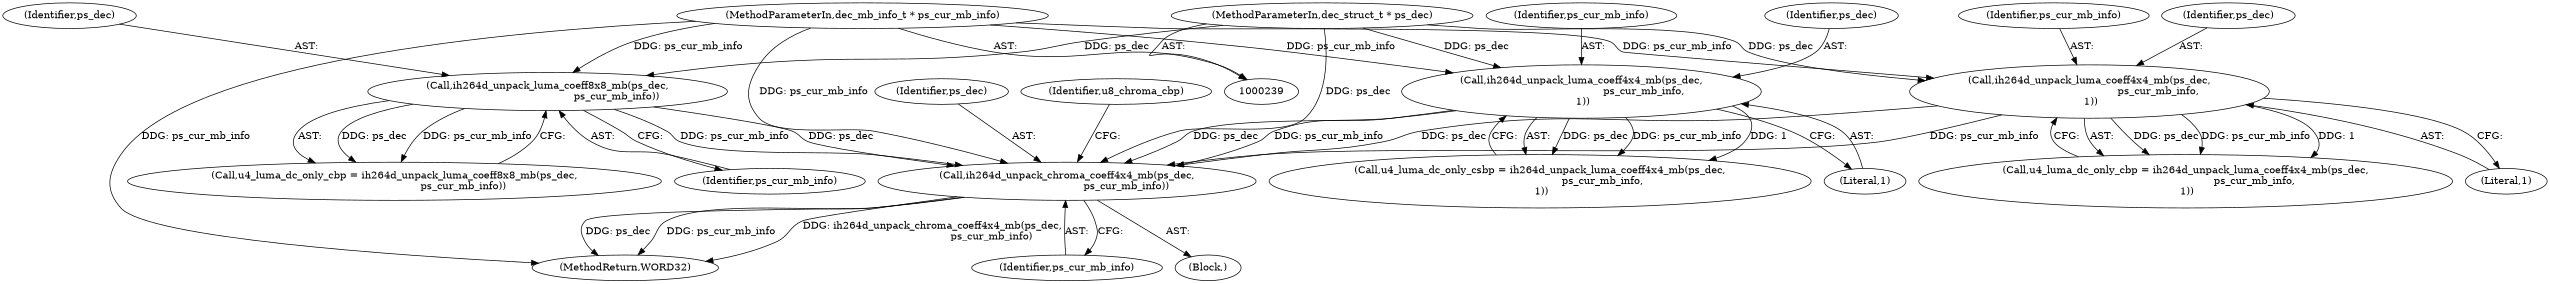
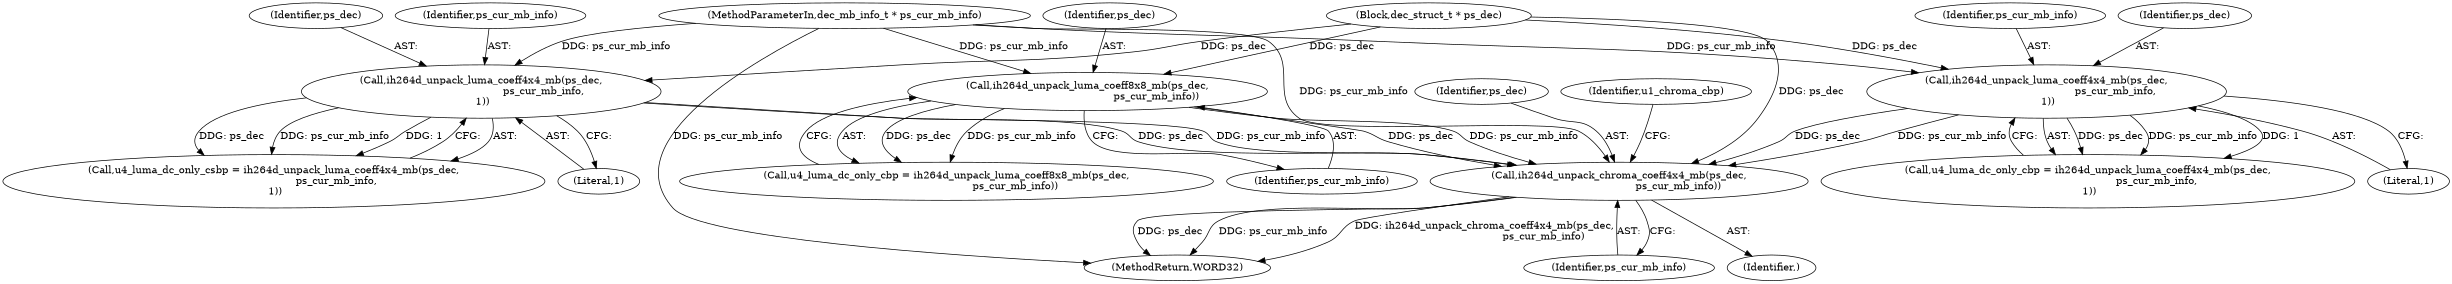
  digraph {
    n1 [label="(Call,ih264d_unpack_chroma_coeff4x4_mb(ps_dec,\n                                     ps_cur_mb_info))"]
    n2 [label="(MethodReturn,WORD32)"]
    n3 [label="(Identifier,ps_cur_mb_info)"]
-   n4 [label="(Block,)"]
+   n4 [label="(Identifier,)"]
    n5 [label="(Call,ih264d_unpack_luma_coeff4x4_mb(ps_dec,\n                                           ps_cur_mb_info,\n 1))"]
    n6 [label="(Call,u4_luma_dc_only_cbp = ih264d_unpack_luma_coeff4x4_mb(ps_dec,\n                                           ps_cur_mb_info,\n 1))"]
    n7 [label="(Literal,1)"]
-   n8 [label="(MethodParameterIn,dec_struct_t * ps_dec)"]
+   n8 [label="(Block,dec_struct_t * ps_dec)"]
    n9 [label="(Call,ih264d_unpack_luma_coeff4x4_mb(ps_dec,\n                                       ps_cur_mb_info,\n 1))"]
    n10 [label="(Call,ih264d_unpack_luma_coeff8x8_mb(ps_dec,\n                                           ps_cur_mb_info))"]
-   1000239
    n12 [label="(Call,u4_luma_dc_only_csbp = ih264d_unpack_luma_coeff4x4_mb(ps_dec,\n                                       ps_cur_mb_info,\n 1))"]
    n13 [label="(Literal,1)"]
    n14 [label="(Identifier,ps_cur_mb_info)"]
    n15 [label="(Call,u4_luma_dc_only_cbp = ih264d_unpack_luma_coeff8x8_mb(ps_dec,\n                                           ps_cur_mb_info))"]
    n16 [label="(MethodParameterIn,dec_mb_info_t * ps_cur_mb_info)"]
    n17 [label="(Identifier,ps_dec)"]
    n18 [label="(Identifier,ps_cur_mb_info)"]
    n19 [label="(Identifier,ps_cur_mb_info)"]
-   n20 [label="(Identifier,u8_chroma_cbp)"]
+   n20 [label="(Identifier,u1_chroma_cbp)"]
    n21 [label="(Identifier,ps_dec)"]
    n22 [label="(Identifier,ps_dec)"]
    n23 [label="(Identifier,ps_dec)"]
    n1 -> n2 [label="DDG: ps_dec"]
    n1 -> n2 [label="DDG: ps_cur_mb_info"]
    n1 -> n2 [label="DDG: ih264d_unpack_chroma_coeff4x4_mb(ps_dec,\n                                     ps_cur_mb_info)"]
    n1 -> n3 [label="CFG: "]
    n1 -> n4 [label="AST: "]
    n3 -> n1 [label="AST: "]
    n5 -> n1 [label="DDG: ps_dec"]
    n5 -> n1 [label="DDG: ps_cur_mb_info"]
    n5 -> n6 [label="AST: "]
    n5 -> n6 [label="DDG: ps_dec"]
    n5 -> n6 [label="DDG: ps_cur_mb_info"]
    n5 -> n6 [label="DDG: 1"]
    n5 -> n7 [label="CFG: "]
    n6 -> n5 [label="CFG: "]
    n7 -> n5 [label="AST: "]
    n8 -> n1 [label="DDG: ps_dec"]
    n8 -> n5 [label="DDG: ps_dec"]
    n8 -> n9 [label="DDG: ps_dec"]
    n8 -> n10 [label="DDG: ps_dec"]
-   n8 -> 1000239 [label="AST: "]
    n9 -> n1 [label="DDG: ps_dec"]
    n9 -> n1 [label="DDG: ps_cur_mb_info"]
    n9 -> n12 [label="AST: "]
    n9 -> n12 [label="DDG: ps_dec"]
    n9 -> n12 [label="DDG: ps_cur_mb_info"]
    n9 -> n12 [label="DDG: 1"]
    n9 -> n13 [label="CFG: "]
    n10 -> n1 [label="DDG: ps_dec"]
    n10 -> n1 [label="DDG: ps_cur_mb_info"]
    n10 -> n14 [label="CFG: "]
    n10 -> n15 [label="AST: "]
    n10 -> n15 [label="DDG: ps_dec"]
    n10 -> n15 [label="DDG: ps_cur_mb_info"]
    n12 -> n9 [label="CFG: "]
    n13 -> n9 [label="AST: "]
    n14 -> n10 [label="AST: "]
    n15 -> n10 [label="CFG: "]
    n16 -> n1 [label="DDG: ps_cur_mb_info"]
    n16 -> n2 [label="DDG: ps_cur_mb_info"]
    n16 -> n5 [label="DDG: ps_cur_mb_info"]
    n16 -> n9 [label="DDG: ps_cur_mb_info"]
    n16 -> n10 [label="DDG: ps_cur_mb_info"]
-   n16 -> 1000239 [label="AST: "]
    n17 -> n1 [label="AST: "]
    n18 -> n9 [label="AST: "]
    n19 -> n5 [label="AST: "]
    n20 -> n1 [label="CFG: "]
    n21 -> n10 [label="AST: "]
    n22 -> n9 [label="AST: "]
    n23 -> n5 [label="AST: "]
  }
